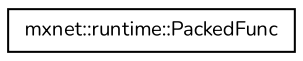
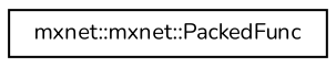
  digraph {
    rankdir=LR
    fontname=Nunito
-   n1 [color=black fillcolor=white fontname=Nunito fontsize=10 height=0.2 label="mxnet::runtime::PackedFunc" shape=record style=filled width=0.4]
+   n1 [color=black fillcolor=white fontname=Nunito fontsize=10 height=0.2 label="mxnet::mxnet::PackedFunc" shape=record style=filled width=0.4]
  }
